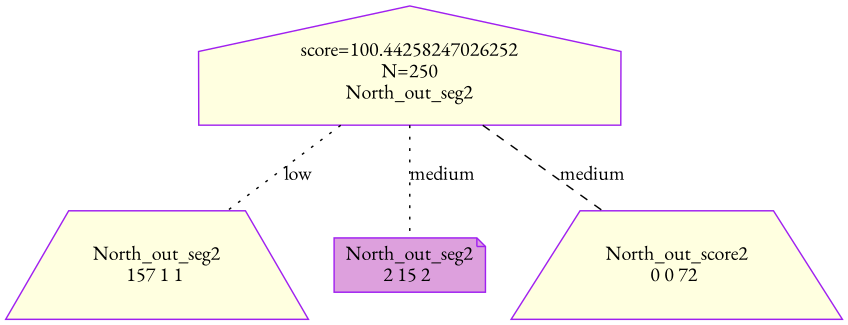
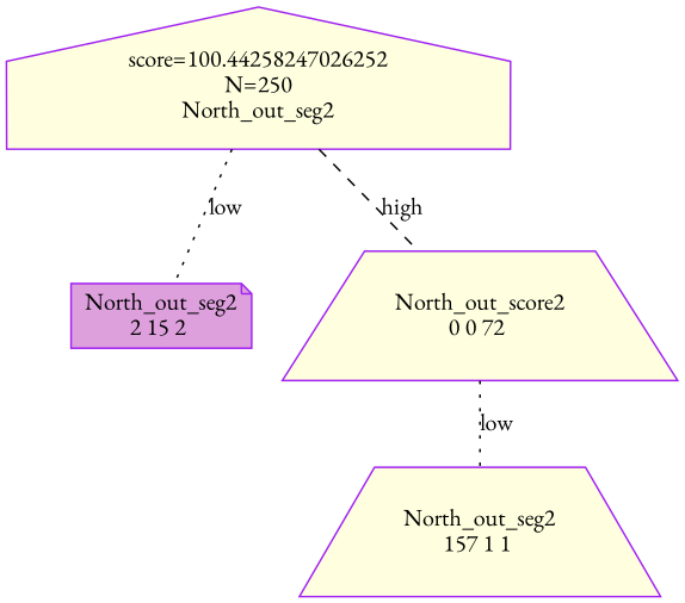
  digraph {
    fontname="EB Garamond"
    node [color=purple fillcolor=lightyellow fontname="EB Garamond" shape=trapezium style=filled]
    edge [dir=none fontname="EB Garamond" style=dotted]
    n1 [label="score=100.44258247026252\nN=250\nNorth_out_seg2" shape=house]
    n2 [label="North_out_seg2\n157 1 1 "]
    n3 [fillcolor=plum label="North_out_seg2\n2 15 2 " shape=note]
    n4 [label="North_out_score2\n0 0 72 "]
    subgraph sub_1 {
      rank=same
      n1
    }
    subgraph sub_2 {
      rank=same
      n2
    }
    subgraph sub_3 {
      rank=same
      n3
    }
    subgraph sub_4 {
      rank=same
      n4
    }
-   n1 -> n2 [label=low]
-   n1 -> n3 [label=medium]
-   n1 -> n4 [label=medium style=dashed]
+   n4 -> n2 [label=low]
+   n1 -> n3 [label=low]
+   n1 -> n4 [label=high style=dashed]
  }
